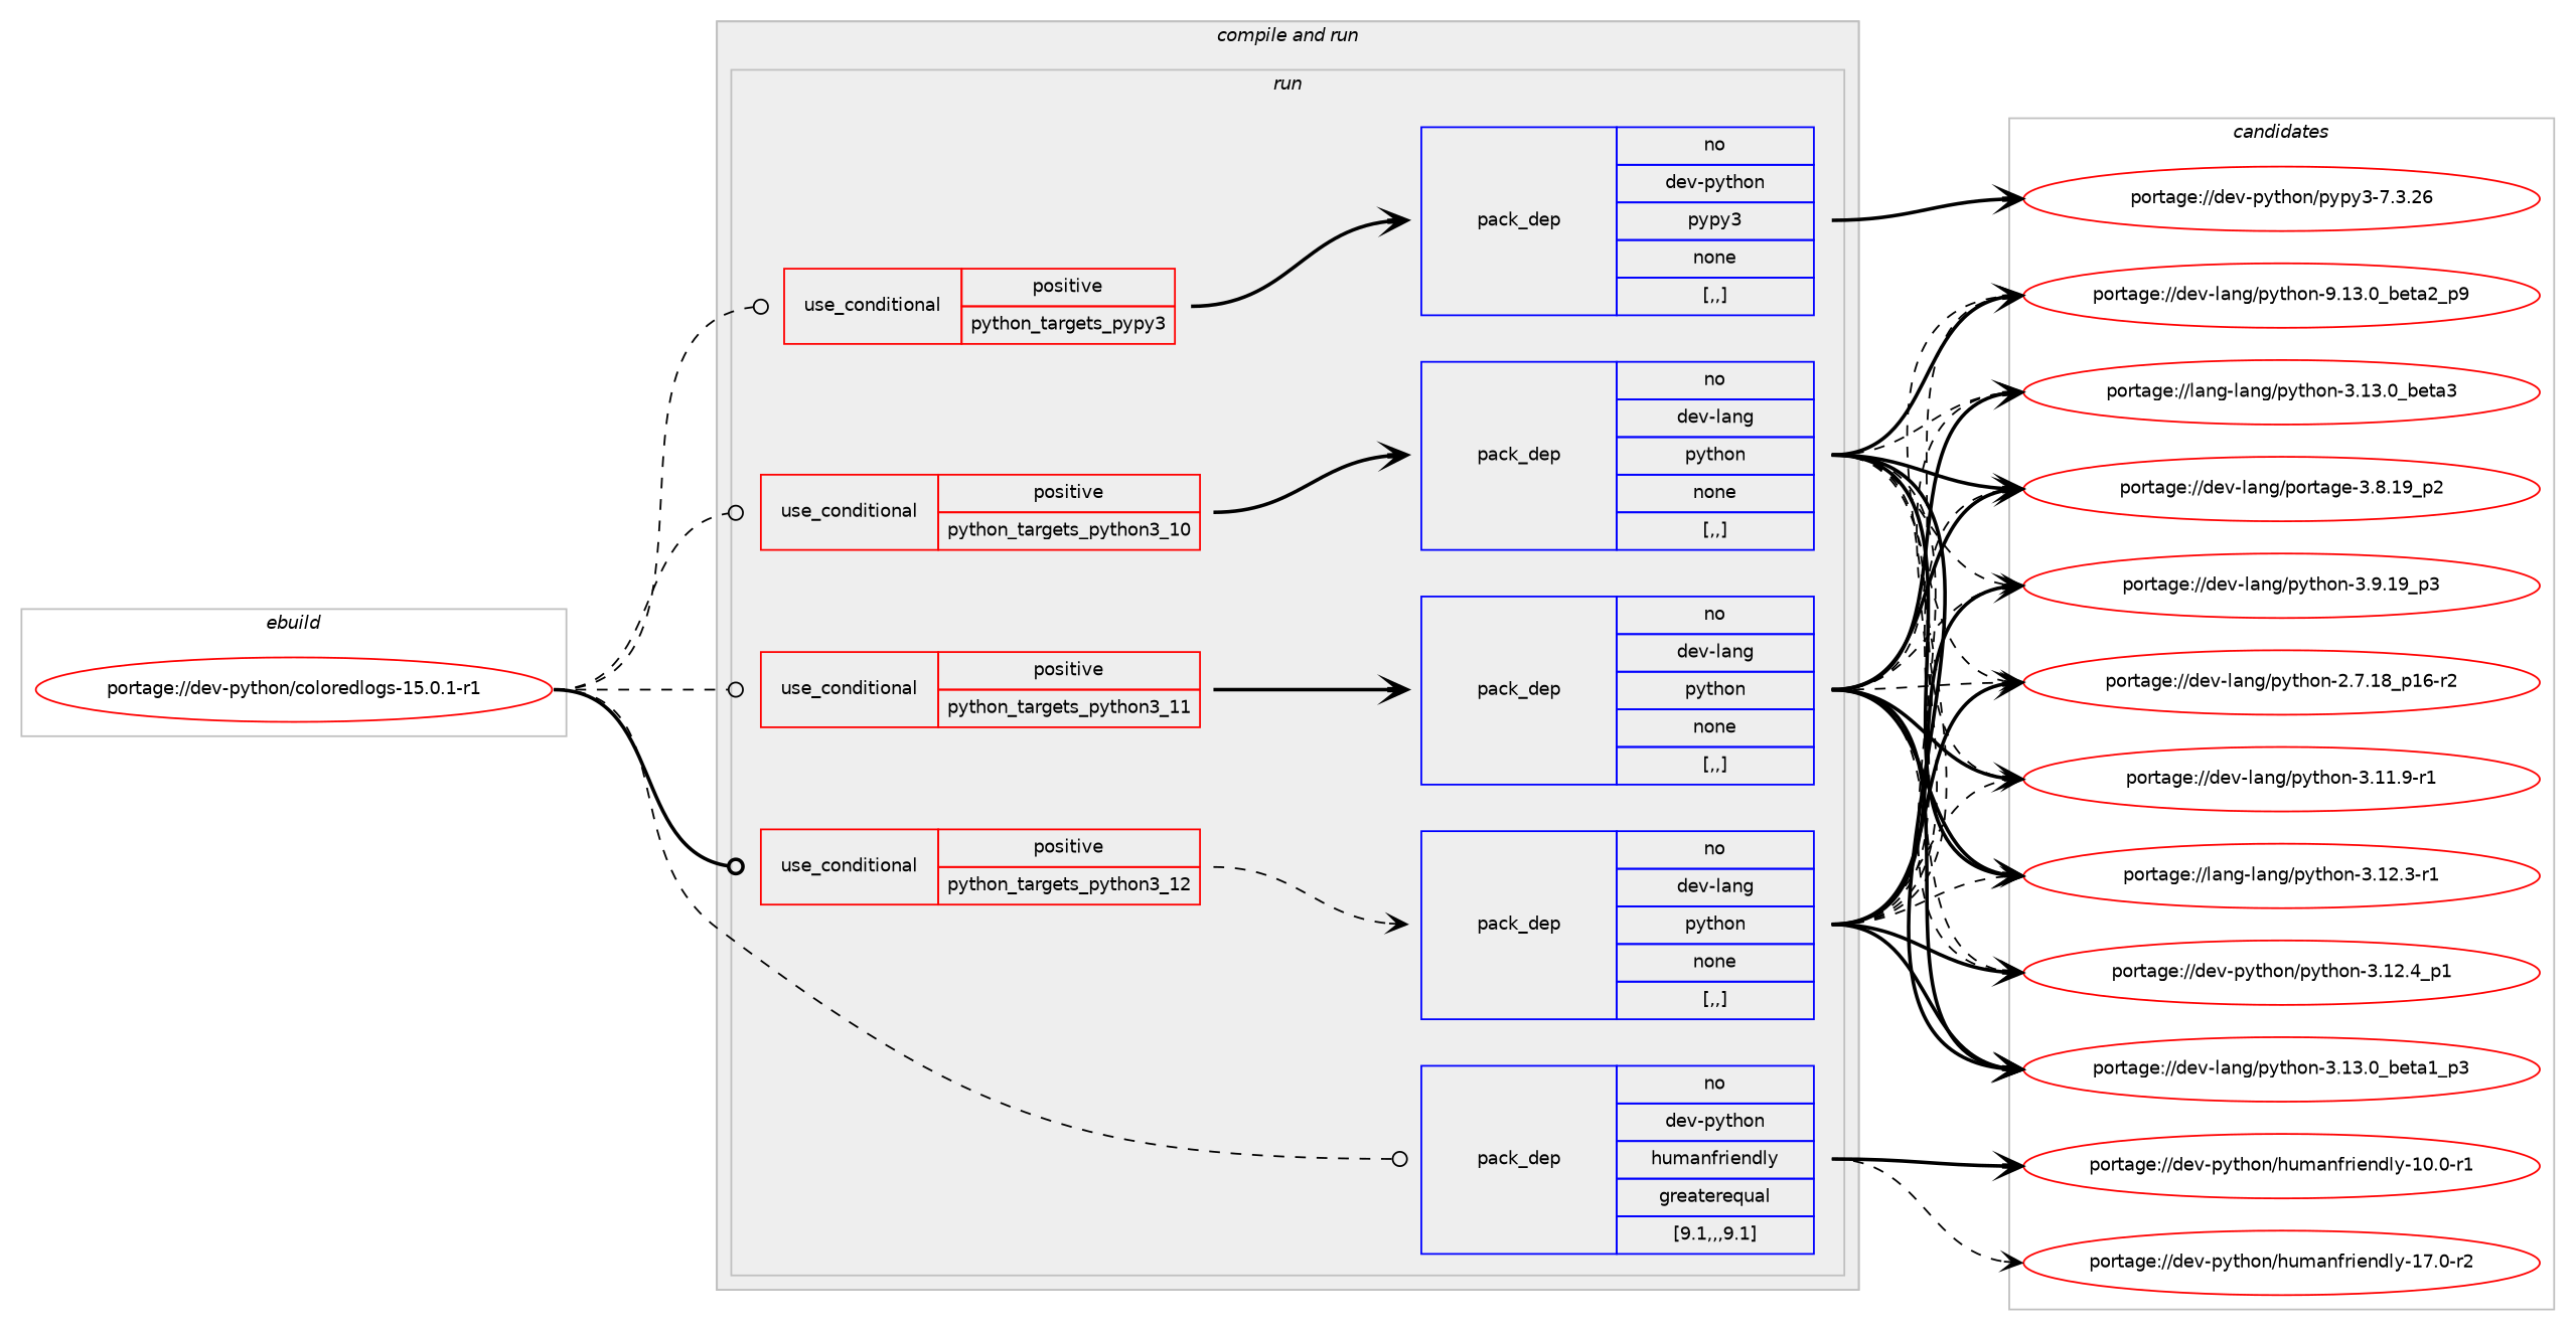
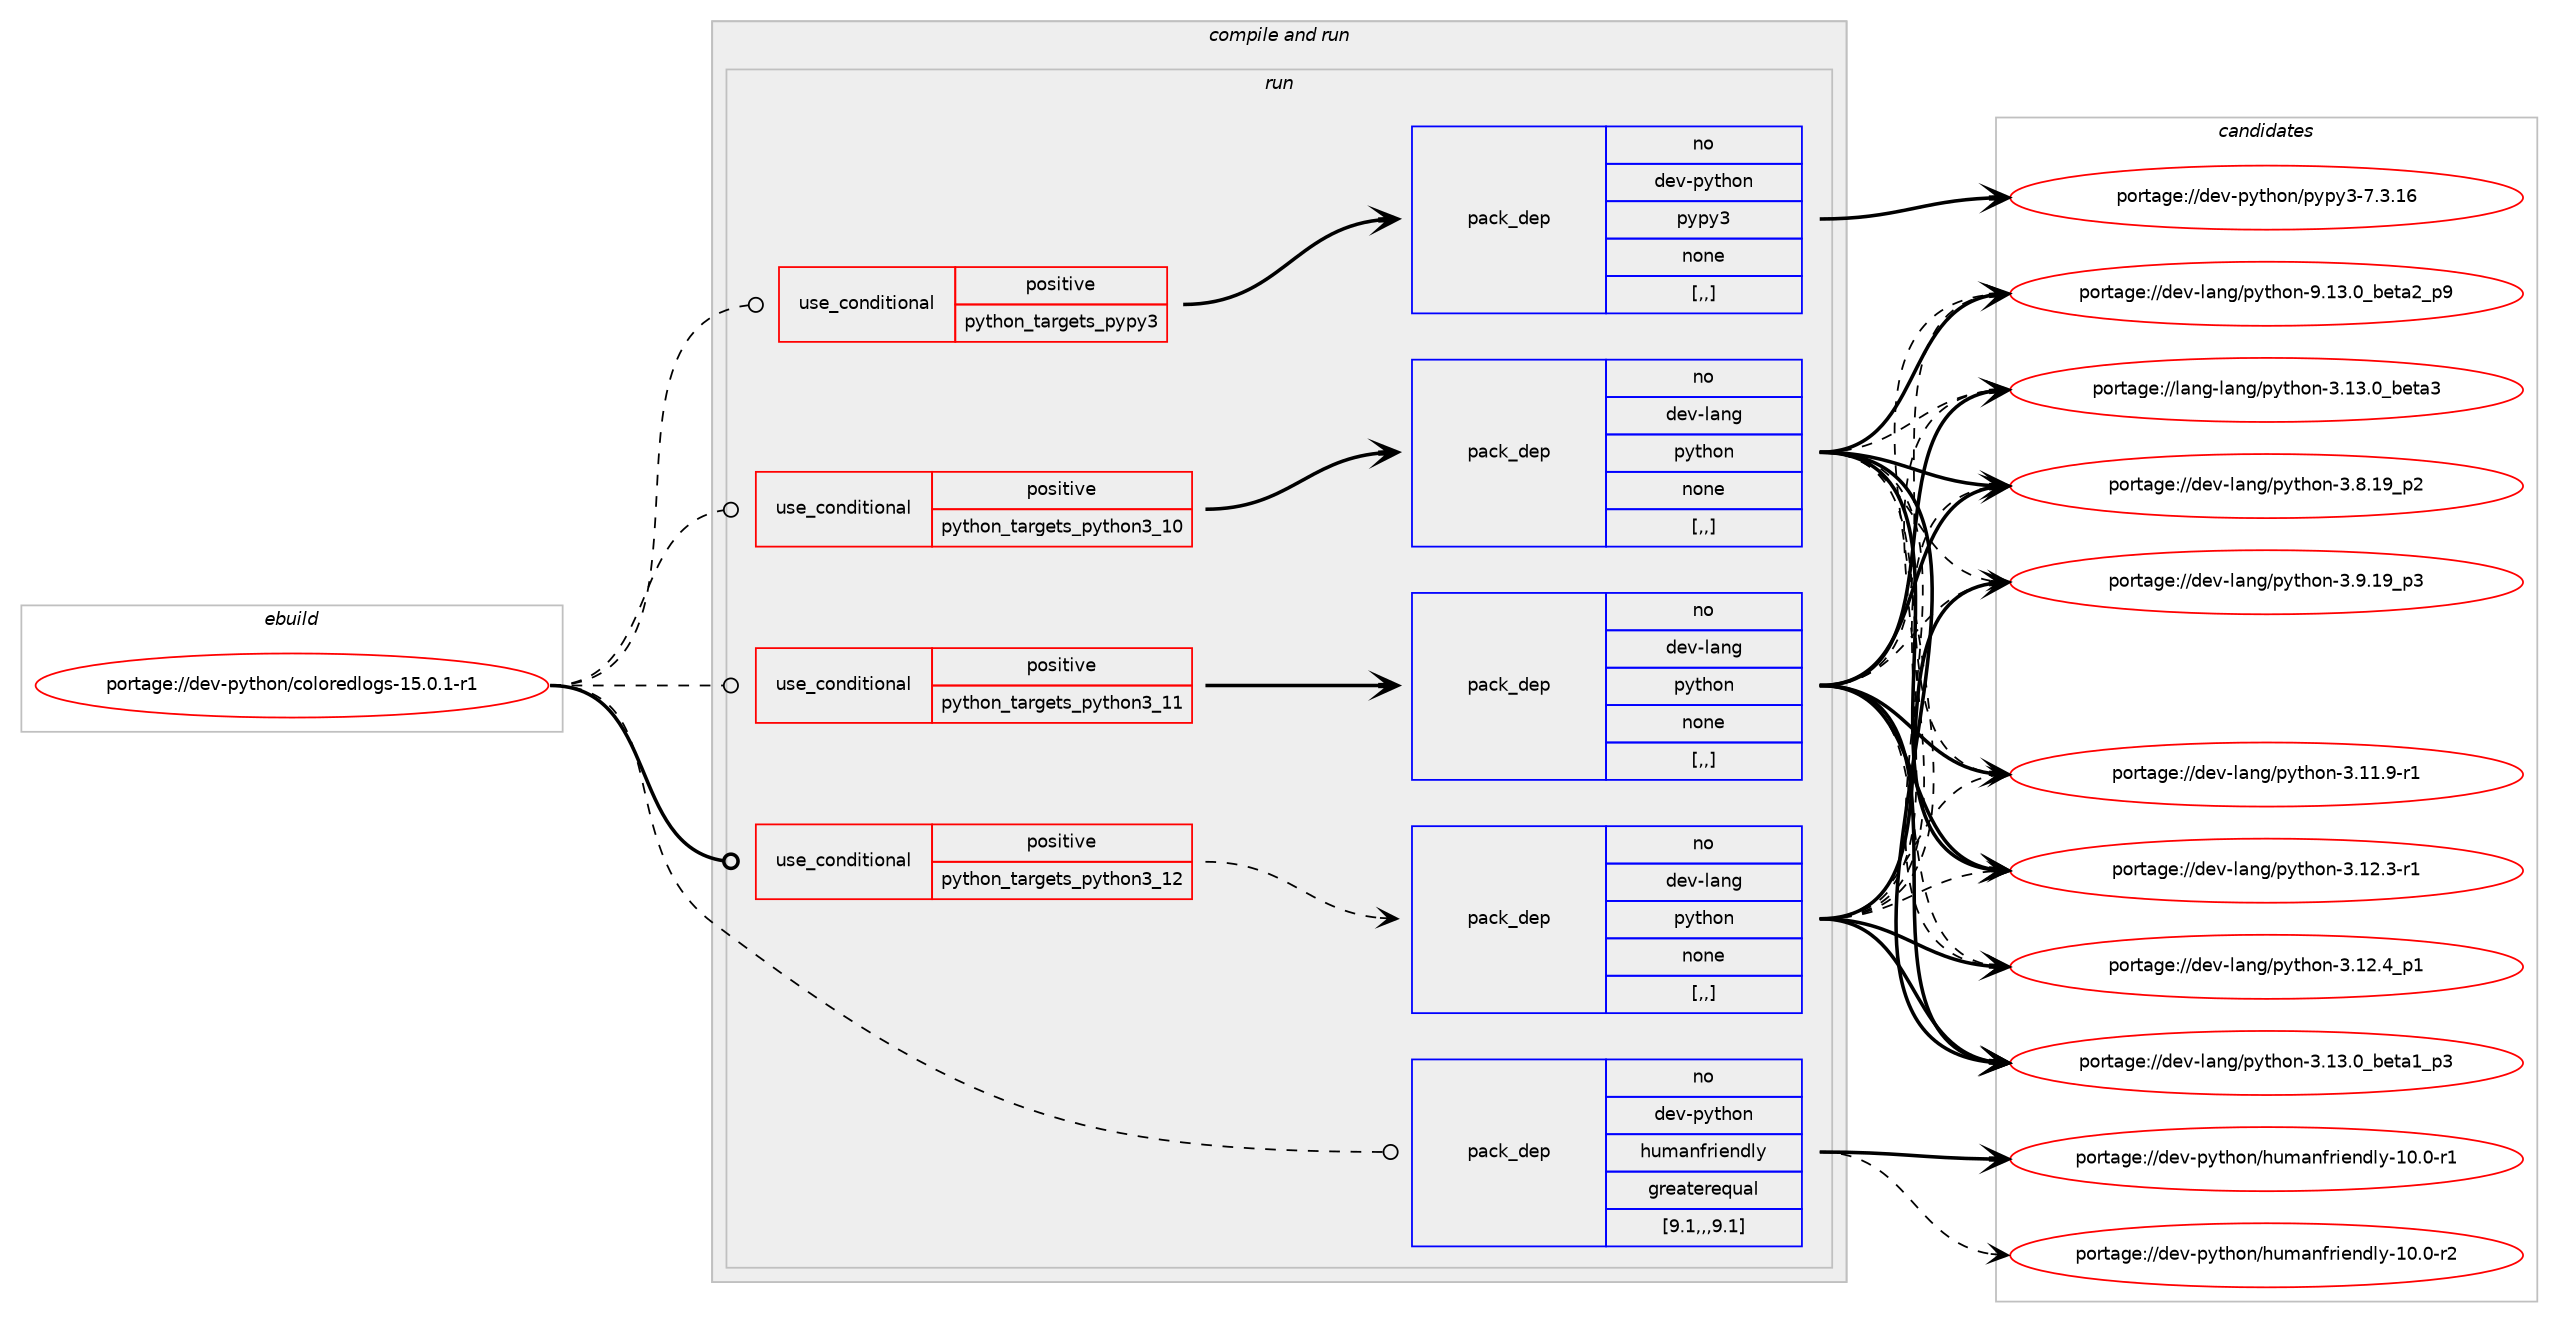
  digraph {
    compound=true
    concentrate=true
    fontname=Helvetica
    fontsize=10
    newrank=true
    rankdir=LR
    ranksep=1.5
    node [color=red fontname=Helvetica fontsize=10]
    edge [arrowhead=vee headport=w style=dashed tailport=e weight=100]
    n1 [label="portage://dev-python/coloredlogs-15.0.1-r1" width=4]
    n2 [color=blue label=<<TABLE BORDER="0" CELLBORDER="1" CELLSPACING="0" CELLPADDING="4" WIDTH="220"><TR><TD ROWSPAN="6" CELLPADDING="30">pack_dep</TD></TR><TR><TD WIDTH="110">no</TD></TR><TR><TD>dev-python</TD></TR><TR><TD>pypy3</TD></TR><TR><TD>none</TD></TR><TR><TD>[,,]</TD></TR></TABLE>> shape=none]
    n3 [label=<<TABLE BORDER="0" CELLBORDER="1" CELLSPACING="0" CELLPADDING="4"><TR><TD ROWSPAN="3" CELLPADDING="10">use_conditional</TD></TR><TR><TD>positive</TD></TR><TR><TD>python_targets_pypy3</TD></TR></TABLE>> shape=none]
    n4 [color=blue label=<<TABLE BORDER="0" CELLBORDER="1" CELLSPACING="0" CELLPADDING="4" WIDTH="220"><TR><TD ROWSPAN="6" CELLPADDING="30">pack_dep</TD></TR><TR><TD WIDTH="110">no</TD></TR><TR><TD>dev-lang</TD></TR><TR><TD>python</TD></TR><TR><TD>none</TD></TR><TR><TD>[,,]</TD></TR></TABLE>> shape=none]
    n5 [label=<<TABLE BORDER="0" CELLBORDER="1" CELLSPACING="0" CELLPADDING="4"><TR><TD ROWSPAN="3" CELLPADDING="10">use_conditional</TD></TR><TR><TD>positive</TD></TR><TR><TD>python_targets_python3_10</TD></TR></TABLE>> shape=none]
    n6 [color=blue label=<<TABLE BORDER="0" CELLBORDER="1" CELLSPACING="0" CELLPADDING="4" WIDTH="220"><TR><TD ROWSPAN="6" CELLPADDING="30">pack_dep</TD></TR><TR><TD WIDTH="110">no</TD></TR><TR><TD>dev-lang</TD></TR><TR><TD>python</TD></TR><TR><TD>none</TD></TR><TR><TD>[,,]</TD></TR></TABLE>> shape=none]
    n7 [label=<<TABLE BORDER="0" CELLBORDER="1" CELLSPACING="0" CELLPADDING="4"><TR><TD ROWSPAN="3" CELLPADDING="10">use_conditional</TD></TR><TR><TD>positive</TD></TR><TR><TD>python_targets_python3_11</TD></TR></TABLE>> shape=none]
    n8 [color=blue label=<<TABLE BORDER="0" CELLBORDER="1" CELLSPACING="0" CELLPADDING="4" WIDTH="220"><TR><TD ROWSPAN="6" CELLPADDING="30">pack_dep</TD></TR><TR><TD WIDTH="110">no</TD></TR><TR><TD>dev-lang</TD></TR><TR><TD>python</TD></TR><TR><TD>none</TD></TR><TR><TD>[,,]</TD></TR></TABLE>> shape=none]
    n9 [label=<<TABLE BORDER="0" CELLBORDER="1" CELLSPACING="0" CELLPADDING="4"><TR><TD ROWSPAN="3" CELLPADDING="10">use_conditional</TD></TR><TR><TD>positive</TD></TR><TR><TD>python_targets_python3_12</TD></TR></TABLE>> shape=none]
    n10 [color=blue label=<<TABLE BORDER="0" CELLBORDER="1" CELLSPACING="0" CELLPADDING="4" WIDTH="220"><TR><TD ROWSPAN="6" CELLPADDING="30">pack_dep</TD></TR><TR><TD WIDTH="110">no</TD></TR><TR><TD>dev-python</TD></TR><TR><TD>humanfriendly</TD></TR><TR><TD>greaterequal</TD></TR><TR><TD>[9.1,,,9.1]</TD></TR></TABLE>> shape=none]
-   n11 [label="portage://dev-lang/python-2.7.18_p16-r2" width=4]
    n12 [label="portage://dev-lang/python-3.11.9-r1" width=4]
-   n13 [label="portage://lang-lang/python-3.12.3-r1" width=4]
-   n14 [label="portage://dev-python/python-3.12.4_p1" width=4]
+   n13 [label="portage://dev-lang/python-3.12.3-r1" width=4]
+   n14 [label="portage://dev-lang/python-3.12.4_p1" width=4]
    n15 [label="portage://dev-lang/python-3.13.0_beta1_p3" width=4]
    n16 [label="portage://dev-lang/python-9.13.0_beta2_p9" width=4]
    n17 [label="portage://lang-lang/python-3.13.0_beta3" width=4]
-   n18 [label="portage://dev-lang/portage-3.8.19_p2" width=4]
+   n18 [label="portage://dev-lang/python-3.8.19_p2" width=4]
    n19 [label="portage://dev-lang/python-3.9.19_p3" width=4]
-   n20 [label="portage://dev-python/pypy3-7.3.26" width=4]
+   n20 [label="portage://dev-python/pypy3-7.3.16" width=4]
    n21 [label="portage://dev-python/humanfriendly-10.0-r1" width=4]
-   n22 [label="portage://dev-python/humanfriendly-17.0-r2" width=4]
+   n22 [label="portage://dev-python/humanfriendly-10.0-r2" width=4]
    subgraph cluster_1 {
      color=gray
      label=<<i>ebuild</i>>
      rank=same
      n1
    }
    subgraph cluster_2 {
      color=gray
      label=<<i>dependencies</i>>
      subgraph cluster_3 {
        color=gray
        fillcolor="#eeeeee"
        label=<<i>compile</i>>
        style=filled
      }
      subgraph cluster_4 {
        color=gray
        fillcolor="#eeeeee"
        label=<<i>compile and run</i>>
        style=filled
      }
      subgraph cluster_5 {
        color=gray
        fillcolor="#eeeeee"
        label=<<i>run</i>>
        style=filled
        subgraph sub_6 {
          color=gray
          fillcolor="#eeeeee"
          label=<<i>run</i>>
          style=filled
          n3
          subgraph sub_7 {
            color=gray
            fillcolor="#eeeeee"
            label=<<i>run</i>>
            style=filled
            n2
          }
        }
        subgraph sub_8 {
          color=gray
          fillcolor="#eeeeee"
          label=<<i>run</i>>
          style=filled
          n5
          subgraph sub_9 {
            color=gray
            fillcolor="#eeeeee"
            label=<<i>run</i>>
            style=filled
            n4
          }
        }
        subgraph sub_10 {
          color=gray
          fillcolor="#eeeeee"
          label=<<i>run</i>>
          style=filled
          n7
          subgraph sub_11 {
            color=gray
            fillcolor="#eeeeee"
            label=<<i>run</i>>
            style=filled
            n6
          }
        }
        subgraph sub_12 {
          color=gray
          fillcolor="#eeeeee"
          label=<<i>run</i>>
          style=filled
          n9
          subgraph sub_13 {
            color=gray
            fillcolor="#eeeeee"
            label=<<i>run</i>>
            style=filled
            n8
          }
        }
        subgraph sub_14 {
          color=gray
          fillcolor="#eeeeee"
          label=<<i>run</i>>
          style=filled
          n10
        }
      }
    }
    subgraph cluster_15 {
      color=gray
      label=<<i>candidates</i>>
      rank=same
      subgraph sub_16 {
        color=black
        label=<<i>candidates</i>>
        nodesep=1
        rank=same
-       n11
        n12
        n13
        n14
        n15
        n16
        n17
        n18
        n19
      }
      subgraph sub_17 {
        color=black
        label=<<i>candidates</i>>
        nodesep=1
        rank=same
        n20
      }
      subgraph sub_18 {
        color=black
        label=<<i>candidates</i>>
        nodesep=1
        rank=same
-       n11
        n12
        n13
        n14
        n15
        n16
        n17
        n18
        n19
      }
      subgraph sub_19 {
        color=black
        label=<<i>candidates</i>>
        nodesep=1
        rank=same
-       n11
        n12
        n13
        n14
        n15
        n16
        n17
        n18
        n19
      }
      subgraph sub_20 {
        color=black
        label=<<i>candidates</i>>
        nodesep=1
        rank=same
        n21
        n22
      }
    }
    n1 -> n3 [arrowhead=odot weight=20]
    n1 -> n5 [arrowhead=odot weight=20]
    n1 -> n7 [arrowhead=odot weight=20]
    n1 -> n9 [arrowhead=odot style=bold weight=20]
    n1 -> n10 [arrowhead=odot weight=20]
    n2 -> n20 [style=bold]
    n3 -> n2 [style=bold weight=20]
-   n4 -> n11
    n4 -> n12
    n4 -> n13 [style=bold]
    n4 -> n14
    n4 -> n15 [style=bold]
    n4 -> n16 [style=bold]
    n4 -> n17
    n4 -> n18 [style=bold]
    n4 -> n19
    n5 -> n4 [style=bold weight=20]
-   n6 -> n11
    n6 -> n12 [style=bold]
    n6 -> n13 [style=bold]
    n6 -> n14
    n6 -> n15 [style=bold]
    n6 -> n16
    n6 -> n17 [style=bold]
    n6 -> n18 [style=bold]
    n6 -> n19
    n7 -> n6 [style=bold weight=20]
-   n8 -> n11 [style=bold]
    n8 -> n12
    n8 -> n13
    n8 -> n14 [style=bold]
    n8 -> n15 [style=bold]
    n8 -> n16
    n8 -> n17
    n8 -> n18
    n8 -> n19 [style=bold]
    n9 -> n8 [weight=20]
    n10 -> n21 [style=bold]
    n10 -> n22
  }
